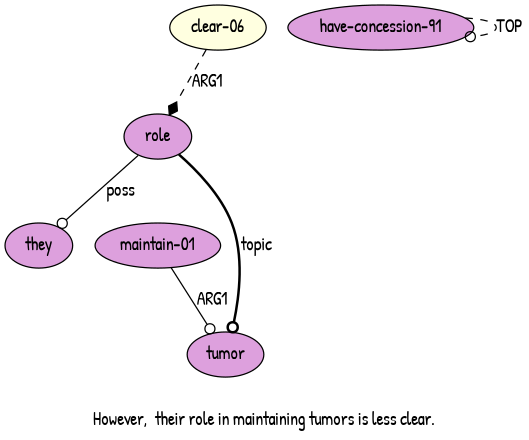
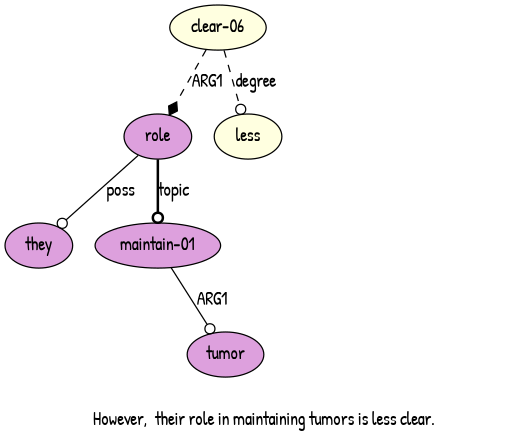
  digraph {
    fontname="Patrick Hand"
    label="However,  their role in maintaining tumors is less clear."
    node [color=black fillcolor=plum fontname="Patrick Hand" style=filled]
    edge [arrowhead=odot color=black fontname="Patrick Hand" gold_label=ARG1 style=dashed test_label=ARG1]
    n1 [fillcolor=lightyellow gold_ind=1 gold_label="clear-06" label="clear-06" test_ind=1 test_label="clear-06"]
    n2 [gold_ind=2 gold_label=role label=role test_ind=2 test_label=role]
+   n3 [fillcolor=lightyellow gold_ind=6 gold_label=less label=less test_ind=6 test_label=less]
    n4 [gold_ind=3 gold_label=they label=they test_ind=3 test_label=they]
    n5 [gold_ind=4 gold_label="maintain-01" label="maintain-01" test_ind=4 test_label="maintain-01"]
    n6 [gold_ind=5 gold_label=tumor label=tumor test_ind=5 test_label=tumor]
-   n7 [gold_ind=0 gold_label="have-concession-91" label="have-concession-91" test_ind=0 test_label="have-concession-91"]
    n1 -> n2 [arrowhead=diamond label=ARG1]
+   n1 -> n3 [gold_label=degree label=degree test_label=degree]
    n2 -> n4 [gold_label=poss label=poss style=solid test_label=poss]
-   n2 -> n6 [gold_label=topic label=topic style=bold test_label=topic]
+   n2 -> n5 [gold_label=topic label=topic style=bold test_label=topic]
    n5 -> n6 [label=ARG1 style=solid]
-   n7 -> n7 [gold_label=TOP label=TOP test_label=TOP]
  }
